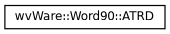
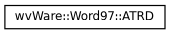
  digraph {
    rankdir=LR
-   n1 [color=black fillcolor=white fontname=Helvetica fontsize=10 height=0.2 label="wvWare::Word90::ATRD" shape=record style=filled width=0.4]
+   n1 [color=black fillcolor=white fontname=Helvetica fontsize=10 height=0.2 label="wvWare::Word97::ATRD" shape=record style=filled width=0.4]
  }
